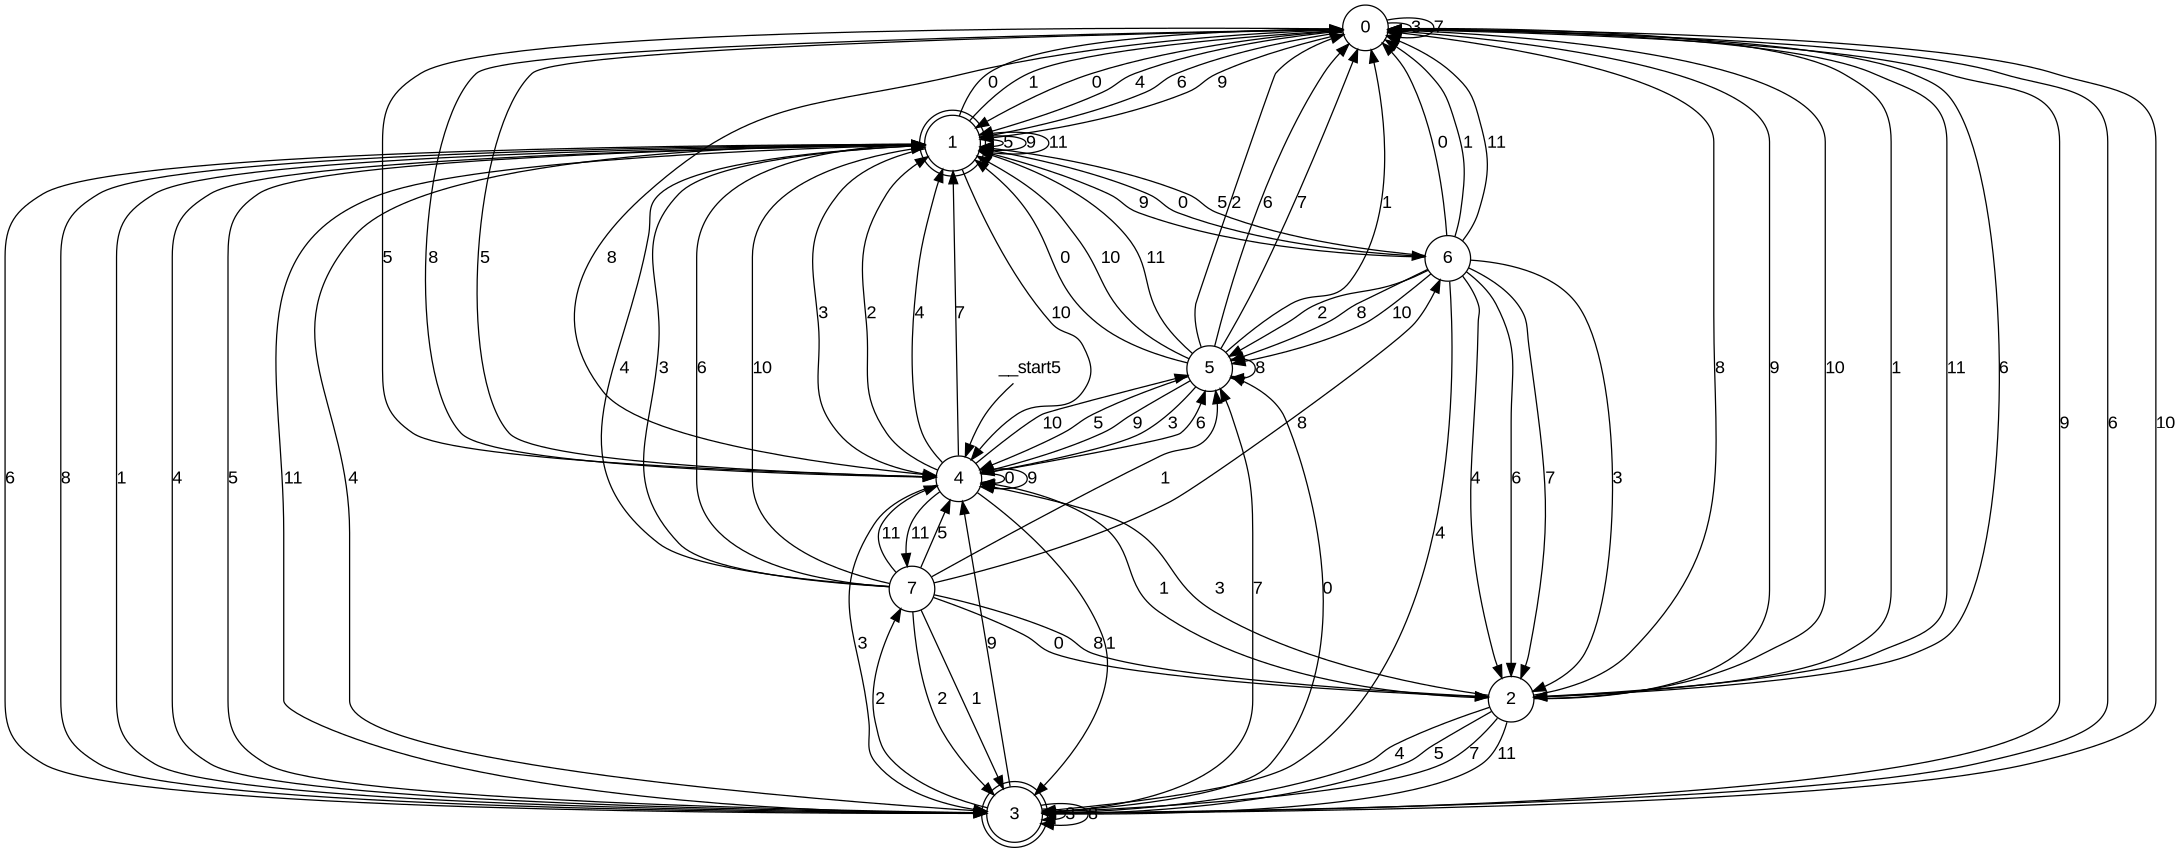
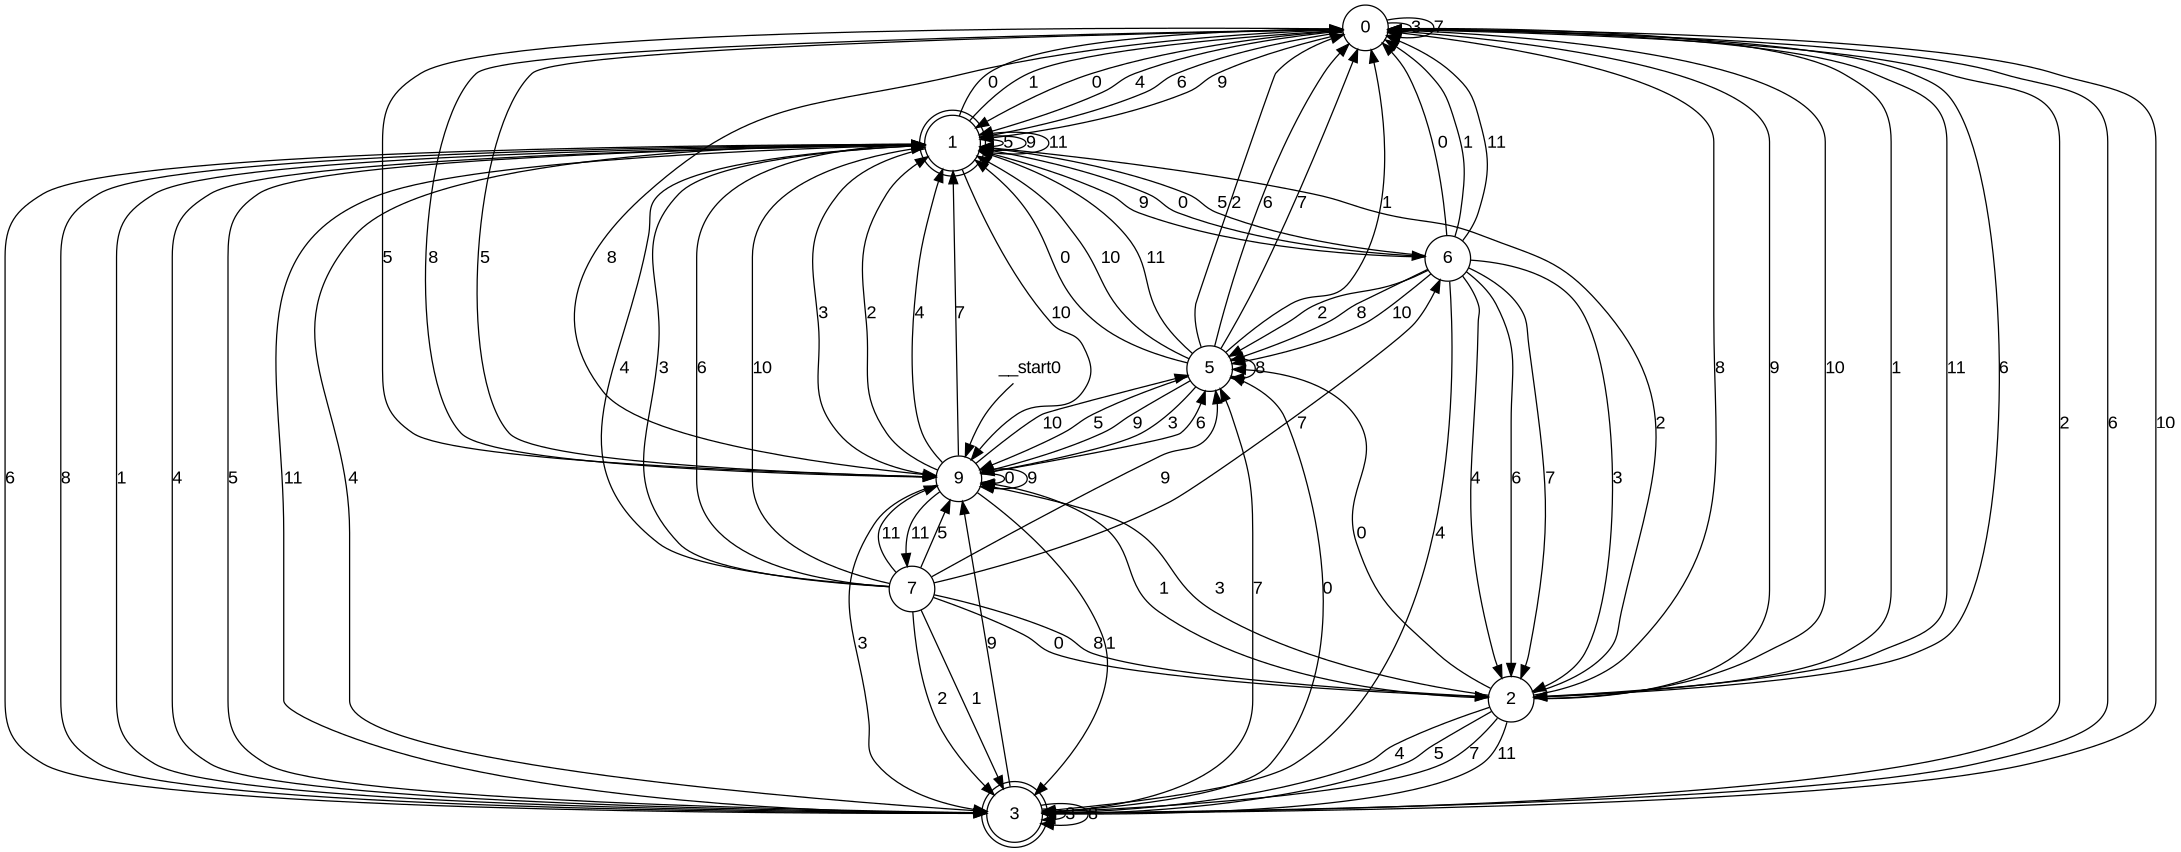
  digraph {
    fontname="Liberation Sans"
    node [fontname="Liberation Sans" shape=circle]
    edge [fontname="Liberation Sans"]
    n1 [label=0]
    n2 [label=1 shape=doublecircle]
    n3 [label=2]
    n4 [label=3 shape=doublecircle]
-   n5 [label=4]
+   n5 [label=9]
    n6 [label=6]
    n7 [label=5]
    n8 [label=7]
-   __start0 [height=0 shape=none width=0 label=__start5]
+   __start0 [height=0 shape=none width=0]
    n1 -> n1 [label=3]
    n1 -> n1 [label=7]
    n1 -> n2 [label=0]
    n1 -> n2 [label=4]
    n1 -> n2 [label=6]
    n1 -> n2 [label=9]
    n1 -> n3 [label=1]
    n1 -> n3 [label=11]
-   n1 -> n4 [label=9]
+   n1 -> n4 [label=2]
    n1 -> n5 [label=5]
    n1 -> n5 [label=8]
    n2 -> n1 [label=0]
    n2 -> n1 [label=1]
    n2 -> n2 [label=5]
    n2 -> n2 [label=9]
    n2 -> n2 [label=11]
    n2 -> n4 [label=4]
    n2 -> n4 [label=6]
    n2 -> n4 [label=8]
    n2 -> n5 [label=3]
    n2 -> n5 [label=10]
    n2 -> n6 [label=0]
    n3 -> n1 [label=6]
    n3 -> n1 [label=8]
    n3 -> n1 [label=9]
    n3 -> n1 [label=10]
+   n3 -> n2 [label=2]
    n3 -> n4 [label=4]
    n3 -> n4 [label=5]
    n3 -> n4 [label=7]
    n3 -> n4 [label=11]
    n3 -> n5 [label=1]
    n3 -> n5 [label=3]
+   n3 -> n7 [label=0]
    n4 -> n1 [label=6]
    n4 -> n1 [label=10]
    n4 -> n2 [label=1]
    n4 -> n2 [label=4]
    n4 -> n2 [label=5]
    n4 -> n2 [label=11]
    n4 -> n4 [label=3]
    n4 -> n4 [label=8]
    n4 -> n5 [label=9]
    n4 -> n7 [label=0]
    n4 -> n7 [label=7]
-   n4 -> n8 [label=2]
    n5 -> n1 [label=5]
    n5 -> n1 [label=8]
    n5 -> n2 [label=2]
    n5 -> n2 [label=4]
    n5 -> n2 [label=7]
    n5 -> n4 [label=1]
    n5 -> n4 [label=3]
    n5 -> n5 [label=0]
    n5 -> n5 [label=9]
    n5 -> n7 [label=6]
    n5 -> n7 [label=10]
    n5 -> n8 [label=11]
    n6 -> n1 [label=0]
    n6 -> n1 [label=1]
    n6 -> n1 [label=11]
    n6 -> n2 [label=5]
    n6 -> n2 [label=9]
    n6 -> n3 [label=3]
    n6 -> n3 [label=4]
    n6 -> n3 [label=6]
    n6 -> n3 [label=7]
    n6 -> n4 [label=4]
    n6 -> n7 [label=2]
    n6 -> n7 [label=8]
    n6 -> n7 [label=10]
    n7 -> n1 [label=1]
    n7 -> n1 [label=2]
    n7 -> n1 [label=6]
    n7 -> n1 [label=7]
    n7 -> n2 [label=0]
    n7 -> n2 [label=10]
    n7 -> n2 [label=11]
    n7 -> n5 [label=3]
    n7 -> n5 [label=5]
    n7 -> n5 [label=9]
    n7 -> n7 [label=8]
    n8 -> n2 [label=3]
    n8 -> n2 [label=4]
    n8 -> n2 [label=6]
    n8 -> n2 [label=10]
    n8 -> n3 [label=0]
    n8 -> n3 [label=8]
    n8 -> n4 [label=1]
    n8 -> n4 [label=2]
    n8 -> n5 [label=5]
    n8 -> n5 [label=11]
-   n8 -> n6 [label=8]
-   n8 -> n7 [label=1]
+   n8 -> n6 [label=7]
+   n8 -> n7 [label=9]
    __start0 -> n5
  }
